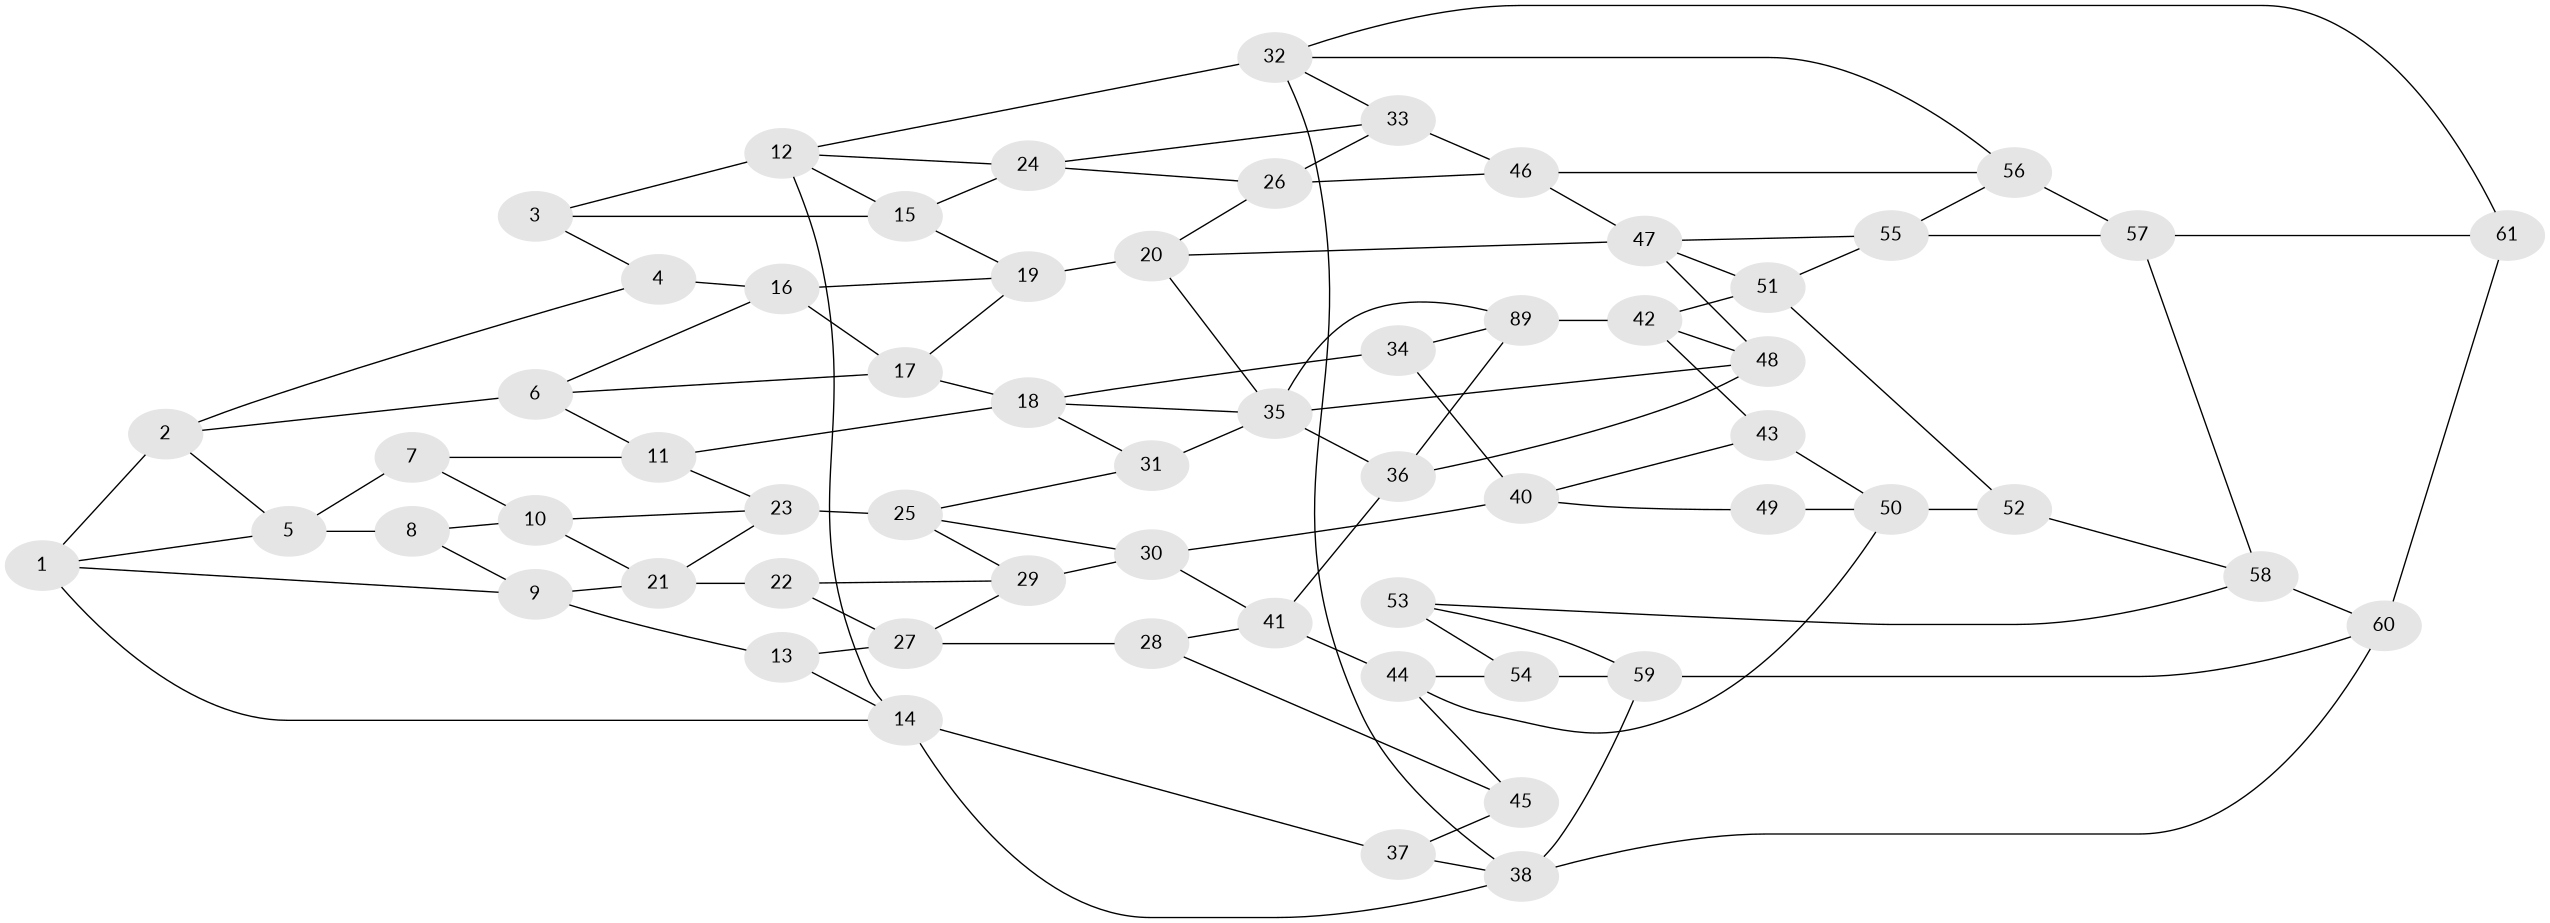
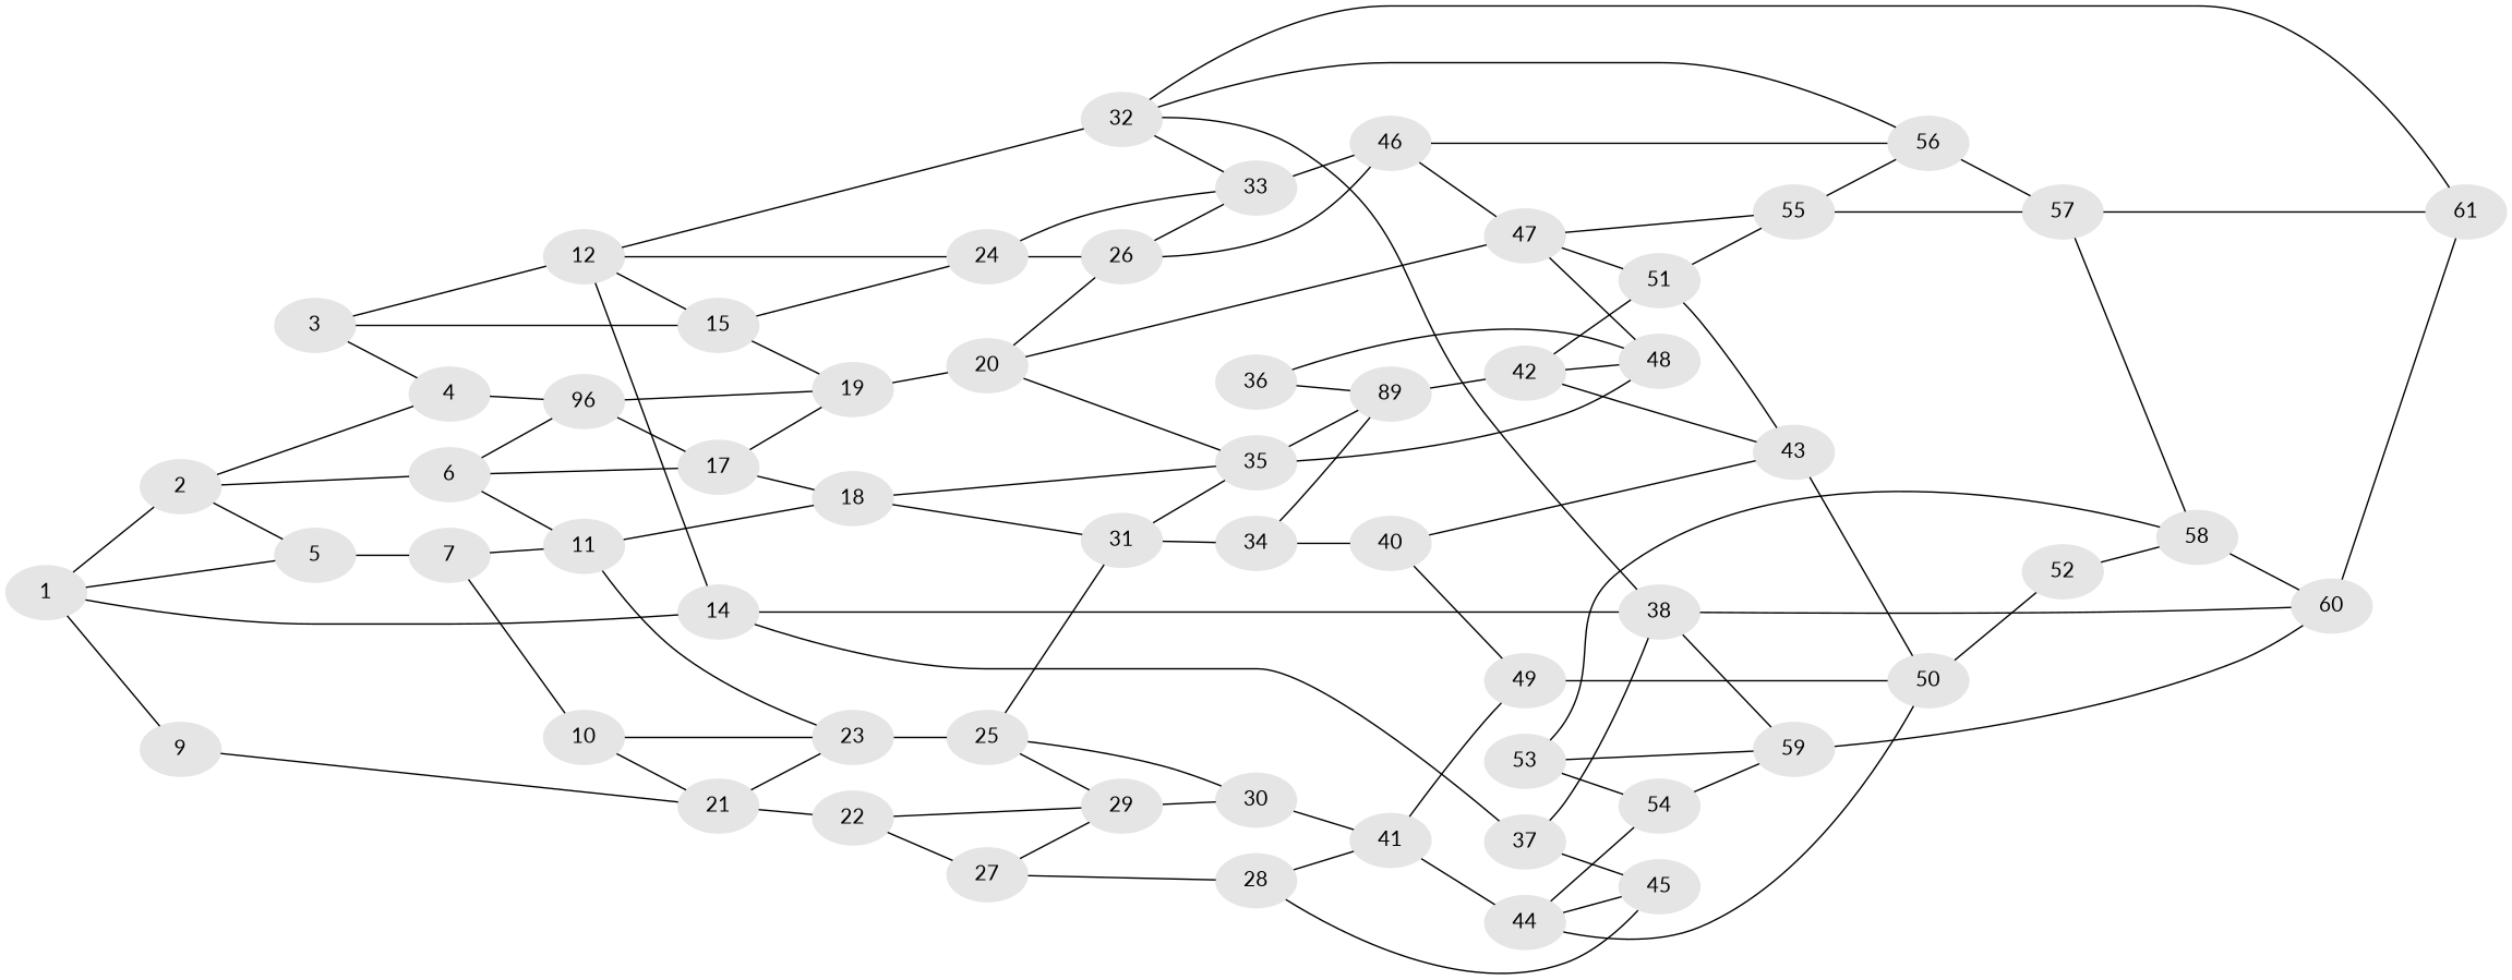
  graph {
    fontname=Lato
    rankdir=LR
    node [color=gray90 fontname=Lato style=filled]
    edge [fontname=Lato weight=1.0]
    1
    2
    5
    9
    14
    4
    6
    7
-   8
-   13
    21
    37
    38
-   16
+   16 [label=96]
    11
    17
    3
    12
    15
    24
    32
    19
    10
    23
    18
    27
    22
    25
    31
    35
    26
    33
    56
    61
    29
    28
    45
    59
    60
    20
    34
    n42 [label=89]
    36
    48
    47
    46
    51
    55
    30
    41
    40
    49
    44
    43
    57
    42
    50
    54
    52
    58
    53
    1 -- 2
    1 -- 5
    1 -- 9
    1 -- 14
    2 -- 5
    2 -- 4
    2 -- 6
    5 -- 7
-   5 -- 8
-   9 -- 13
    9 -- 21
    14 -- 37
    14 -- 38
    4 -- 16
    6 -- 16
    6 -- 11
    6 -- 17
    7 -- 11
    7 -- 10
-   8 -- 9
-   8 -- 10
-   13 -- 14
-   13 -- 27
    21 -- 23
    21 -- 22
    37 -- 38
    37 -- 45 [weight=2.0]
    38 -- 59
    38 -- 60
    16 -- 17
    16 -- 19
    11 -- 23
    11 -- 18
    17 -- 19
    17 -- 18
    3 -- 4
    3 -- 12
    3 -- 15
    12 -- 14
    12 -- 15
    12 -- 24
    12 -- 32
    15 -- 24
    15 -- 19
    24 -- 26
    24 -- 33
    32 -- 38
    32 -- 33
    32 -- 56
    32 -- 61
    19 -- 20
    10 -- 21
    10 -- 23
    23 -- 25
    18 -- 31
    18 -- 35
    27 -- 29
    27 -- 28
    22 -- 27
    22 -- 29
    25 -- 31
    25 -- 29
    25 -- 30
    31 -- 35
-   18 -- 34
+   31 -- 34
    35 -- n42
-   35 -- 36
    35 -- 48
    26 -- 33
    26 -- 46
    33 -- 46
    56 -- 57
    29 -- 30
    28 -- 45
    28 -- 41
    59 -- 60
    60 -- 61
    20 -- 35
    20 -- 26
    20 -- 47
    34 -- n42
    34 -- 40
    n42 -- 42
    36 -- n42
    36 -- 48
    47 -- 48 [weight=2.0]
    47 -- 51
    47 -- 55
    46 -- 56
    46 -- 47
    51 -- 55
-   51 -- 52
+   51 -- 43
    55 -- 56
    55 -- 57
    30 -- 41
-   30 -- 40
-   41 -- 36
+   41 -- 49
    41 -- 44
    40 -- 49
    40 -- 43
    49 -- 50
    44 -- 45
    44 -- 50
    44 -- 54
    43 -- 50
    57 -- 61
    57 -- 58
    42 -- 48
    42 -- 51
    42 -- 43
    50 -- 52
    54 -- 59
    52 -- 58
    58 -- 60
    53 -- 59
    53 -- 54
    53 -- 58
  }
